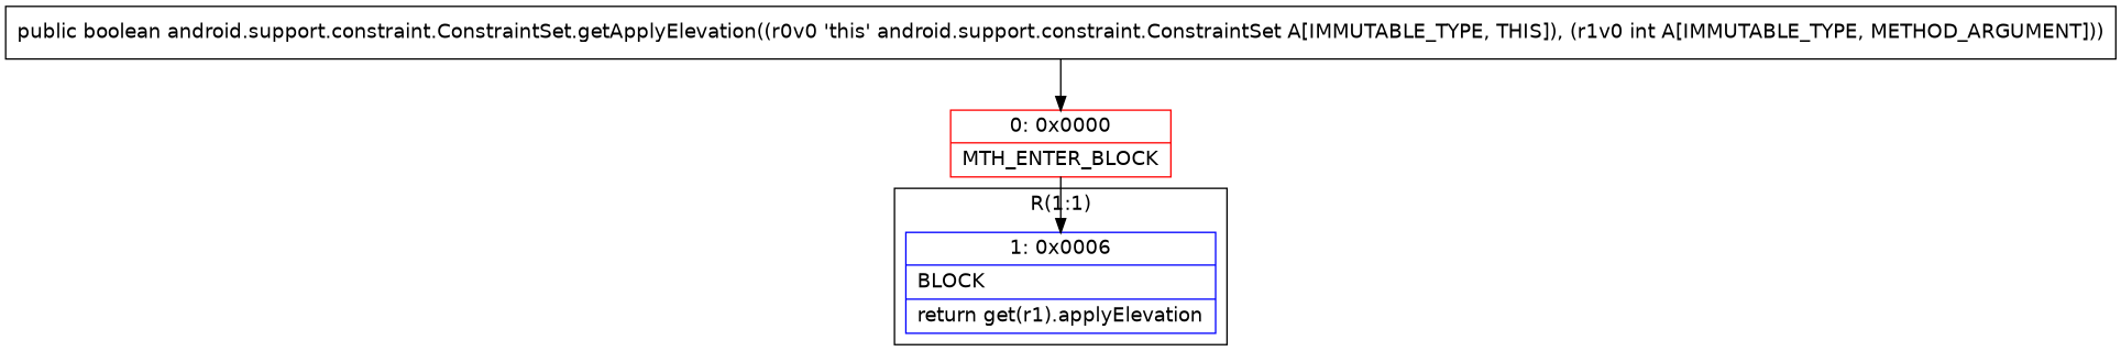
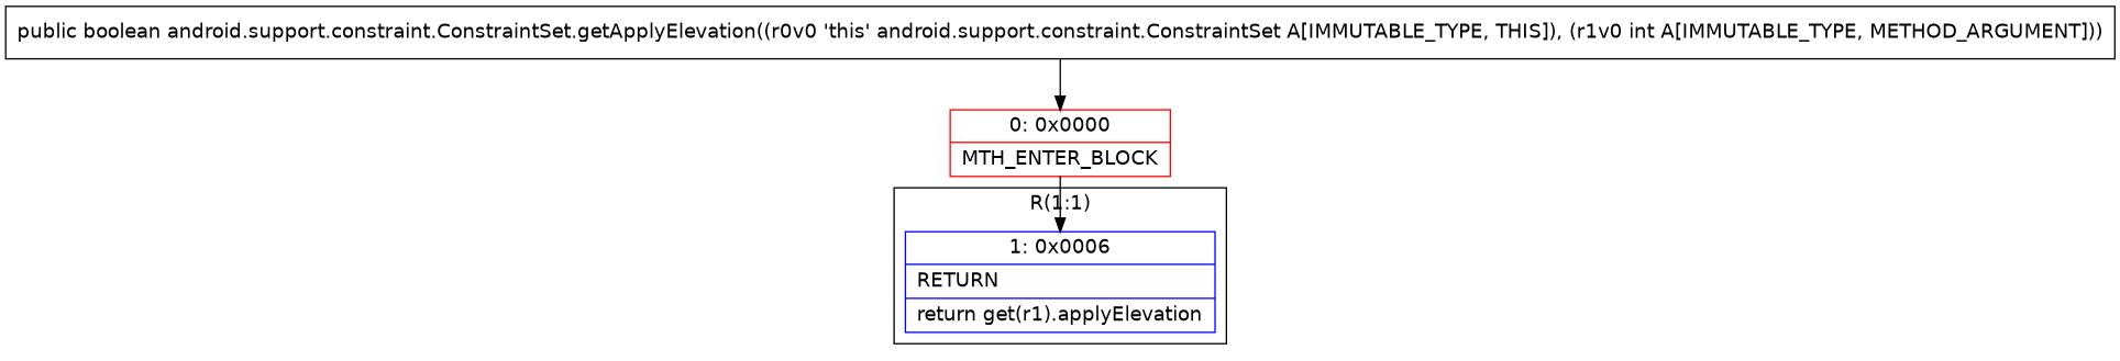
  digraph {
    fontname="DejaVu Sans"
    node [shape=record fontname="DejaVu Sans"]
    edge [fontname="DejaVu Sans"]
-   n1 [color=blue label="{1\:\ 0x0006|BLOCK\l|return get(r1).applyElevation\l}"]
+   n1 [color=blue label="{1\:\ 0x0006|RETURN\l|return get(r1).applyElevation\l}"]
    n2 [color=red label="{0\:\ 0x0000|MTH_ENTER_BLOCK\l}"]
    n3 [label="{public boolean android.support.constraint.ConstraintSet.getApplyElevation((r0v0 'this' android.support.constraint.ConstraintSet A[IMMUTABLE_TYPE, THIS]), (r1v0 int A[IMMUTABLE_TYPE, METHOD_ARGUMENT])) }"]
    subgraph cluster_1 {
      label="R(1:1)"
      n1
    }
    n2 -> n1
    n3 -> n2
  }
